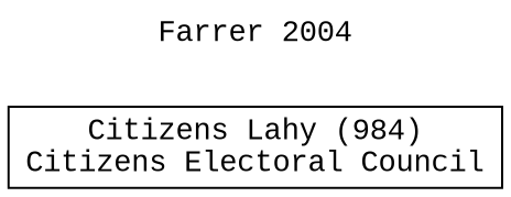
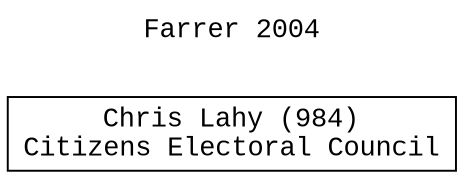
  digraph {
    label="Farrer 2004"
    labelloc=t
    mclimit=10
    fontname="Liberation Mono"
-   n1 [label="Citizens Lahy (984)\nCitizens Electoral Council" shape=box fontname="Liberation Mono"]
+   n1 [label="Chris Lahy (984)\nCitizens Electoral Council" shape=box fontname="Liberation Mono"]
  }
